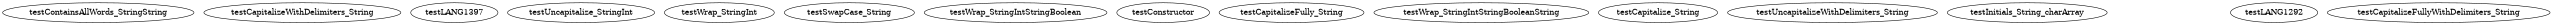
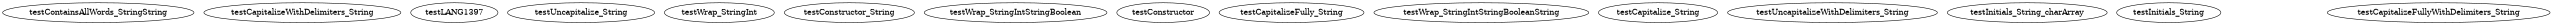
  digraph {
    testContainsAllWords_StringString
    testCapitalizeWithDelimiters_String
    testLANG1397
-   testUncapitalize_String [label=testUncapitalize_StringInt]
+   testUncapitalize_String
    testWrap_StringInt
-   testSwapCase_String
+   testSwapCase_String [label=testConstructor_String]
    testWrap_StringIntStringBoolean
    testConstructor
    testCapitalizeFully_String
    testWrap_StringIntStringBooleanString
    testCapitalize_String
    testUncapitalizeWithDelimiters_String
    testInitials_String_charArray
-   testLANG1292
+   testInitials_String
    testCapitalizeFullyWithDelimiters_String
  }
